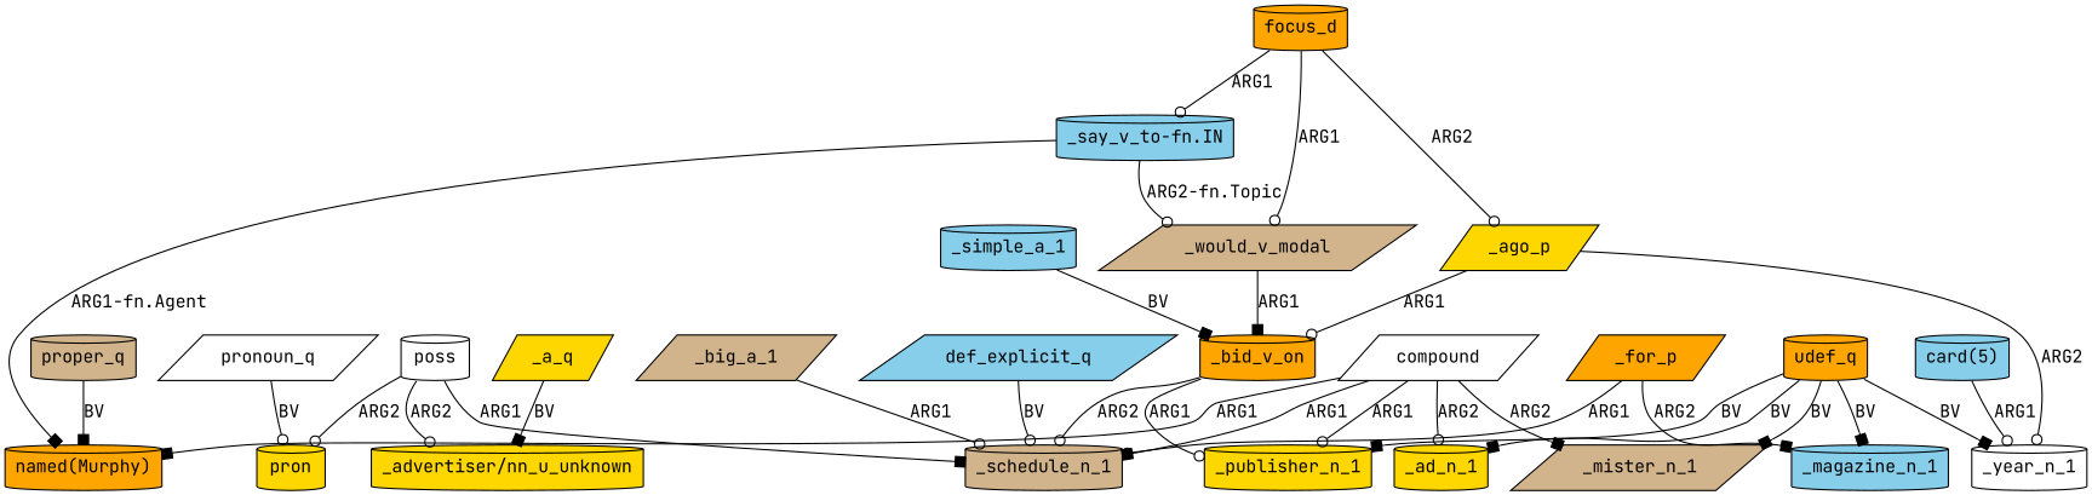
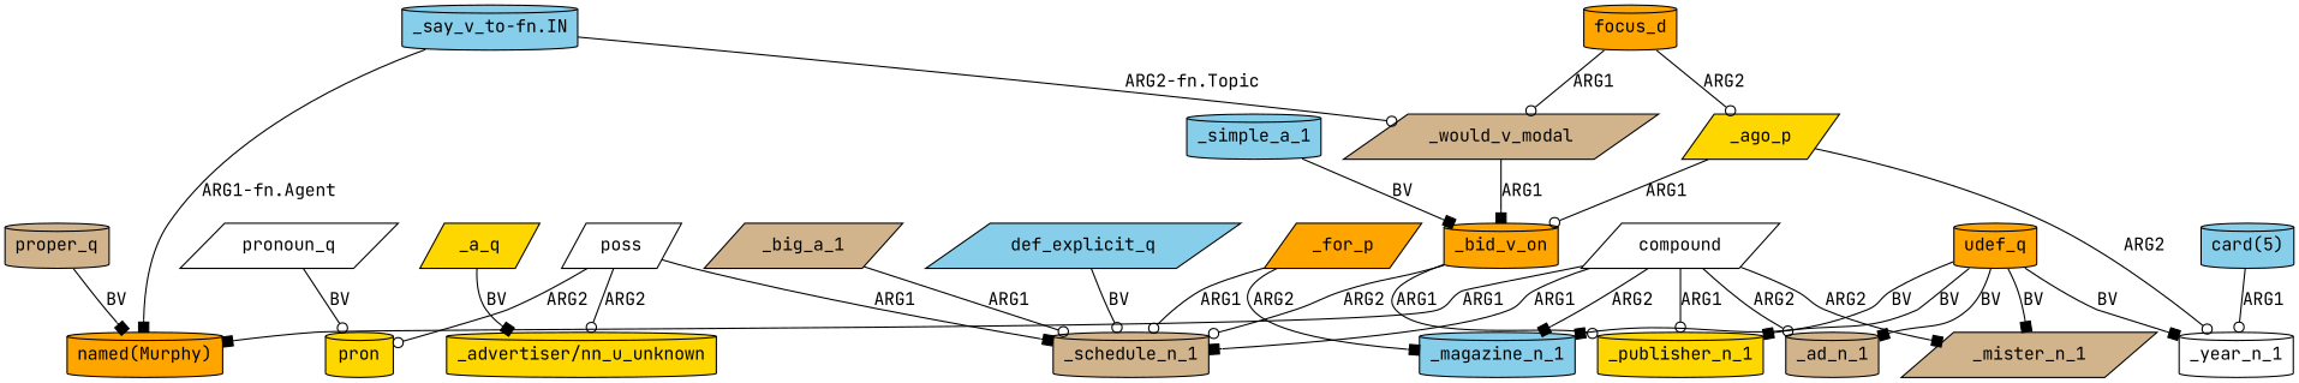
  digraph {
    fontname="JetBrains Mono"
    node [fillcolor=tan fontname="JetBrains Mono" shape=cylinder style=filled]
    edge [arrowhead=odot fontname="JetBrains Mono"]
    "_say_v_to-fn.IN" [fillcolor=skyblue]
    _would_v_modal [shape=parallelogram]
    "named(Murphy)" [fillcolor=orange]
    _bid_v_on [fillcolor=orange]
    _publisher_n_1 [fillcolor=gold]
    _schedule_n_1
    compound [fillcolor=white shape=parallelogram]
    _magazine_n_1 [fillcolor=skyblue]
-   _ad_n_1 [fillcolor=gold]
+   _ad_n_1
    _mister_n_1 [shape=parallelogram]
    def_explicit_q [fillcolor=skyblue shape=parallelogram]
    udef_q [fillcolor=orange]
    _year_n_1 [fillcolor=white]
-   poss [fillcolor=white]
+   poss [fillcolor=white shape=parallelogram]
    pron [fillcolor=gold]
    "_advertiser/nn_u_unknown" [fillcolor=gold]
    "card(5)" [fillcolor=skyblue]
    _for_p [fillcolor=orange shape=parallelogram]
    _big_a_1 [shape=parallelogram]
    _ago_p [fillcolor=gold shape=parallelogram]
    focus_d [fillcolor=orange]
    _simple_a_1 [fillcolor=skyblue]
    pronoun_q [fillcolor=white shape=parallelogram]
    _a_q [fillcolor=gold shape=parallelogram]
    proper_q
    "_say_v_to-fn.IN" -> _would_v_modal [label="ARG2-fn.Topic"]
    "_say_v_to-fn.IN" -> "named(Murphy)" [arrowhead=box label="ARG1-fn.Agent"]
    _would_v_modal -> _bid_v_on [arrowhead=box label=ARG1]
    _bid_v_on -> _publisher_n_1 [label=ARG1]
    _bid_v_on -> _schedule_n_1 [label=ARG2]
    compound -> "named(Murphy)" [arrowhead=box label=ARG1]
    compound -> _publisher_n_1 [label=ARG1]
    compound -> _schedule_n_1 [arrowhead=box label=ARG1]
+   compound -> _magazine_n_1 [arrowhead=box label=ARG2]
    compound -> _ad_n_1 [label=ARG2]
    compound -> _mister_n_1 [arrowhead=box label=ARG2]
    def_explicit_q -> _schedule_n_1 [label=BV]
    udef_q -> _publisher_n_1 [arrowhead=box label=BV]
    udef_q -> _magazine_n_1 [arrowhead=box label=BV]
    udef_q -> _ad_n_1 [arrowhead=box label=BV]
    udef_q -> _mister_n_1 [arrowhead=box label=BV]
    udef_q -> _year_n_1 [arrowhead=box label=BV]
    poss -> _schedule_n_1 [arrowhead=box label=ARG1]
    poss -> pron [label=ARG2]
    poss -> "_advertiser/nn_u_unknown" [label=ARG2]
    "card(5)" -> _year_n_1 [label=ARG1]
    _for_p -> _schedule_n_1 [label=ARG1]
    _for_p -> _magazine_n_1 [arrowhead=box label=ARG2]
    _big_a_1 -> _schedule_n_1 [label=ARG1]
    _ago_p -> _bid_v_on [label=ARG1]
    _ago_p -> _year_n_1 [label=ARG2]
-   focus_d -> "_say_v_to-fn.IN" [label=ARG1]
    focus_d -> _would_v_modal [label=ARG1]
    focus_d -> _ago_p [label=ARG2]
    _simple_a_1 -> _bid_v_on [arrowhead=box label=BV]
    pronoun_q -> pron [label=BV]
    _a_q -> "_advertiser/nn_u_unknown" [arrowhead=box label=BV]
    proper_q -> "named(Murphy)" [arrowhead=box label=BV]
  }
